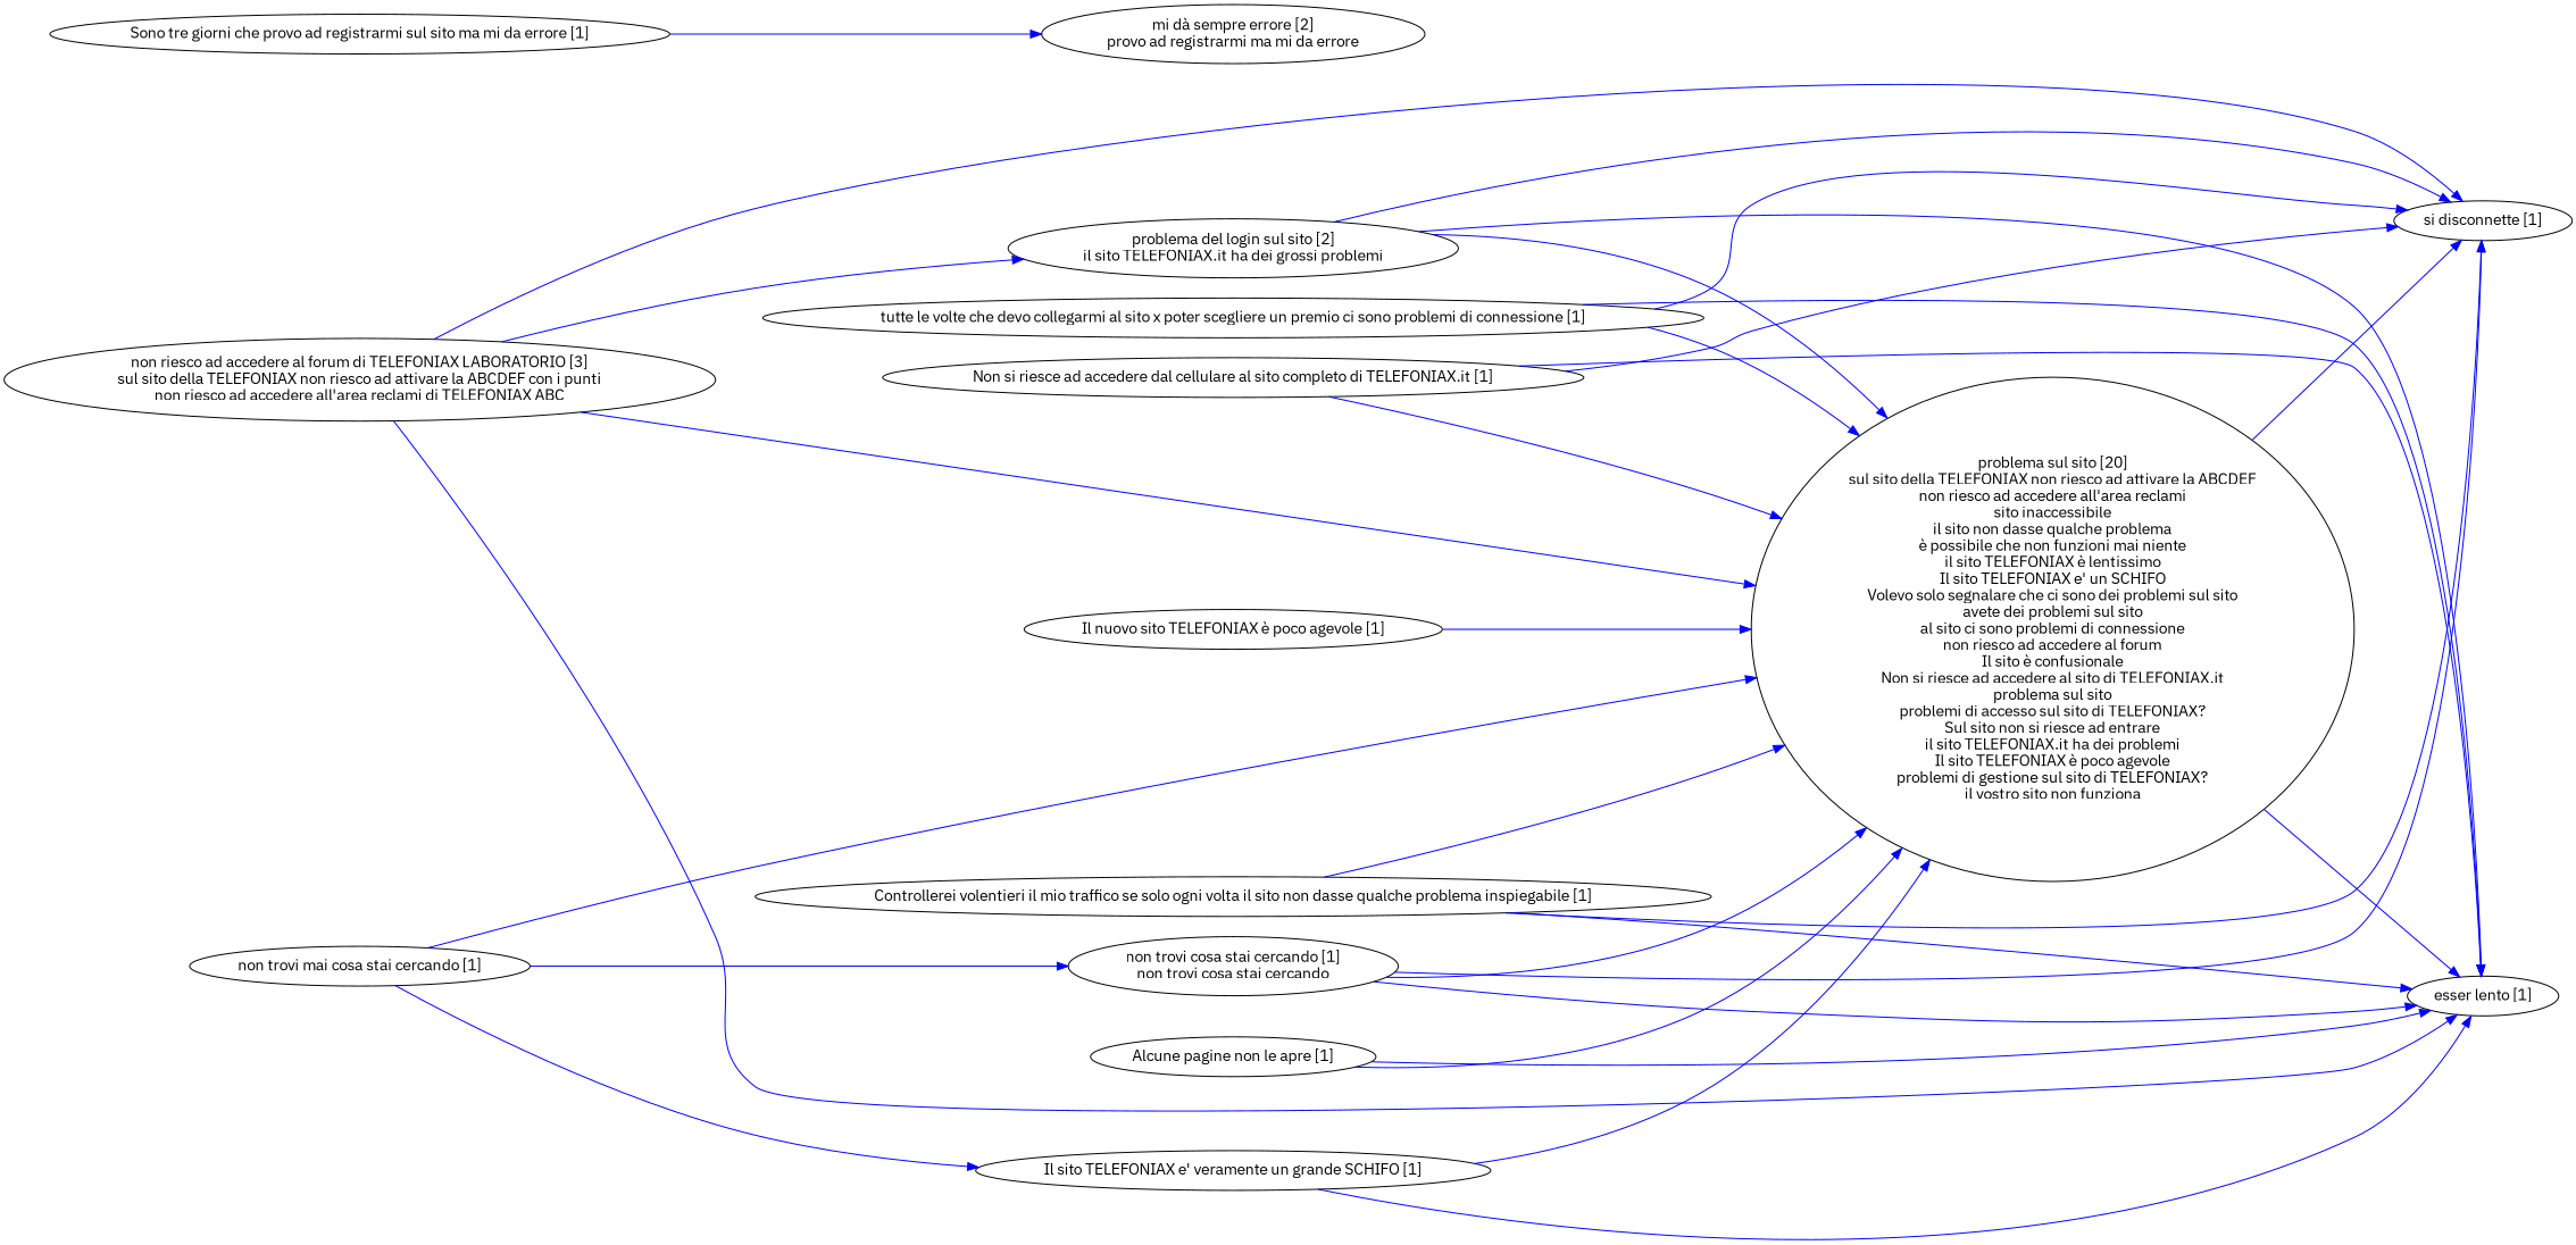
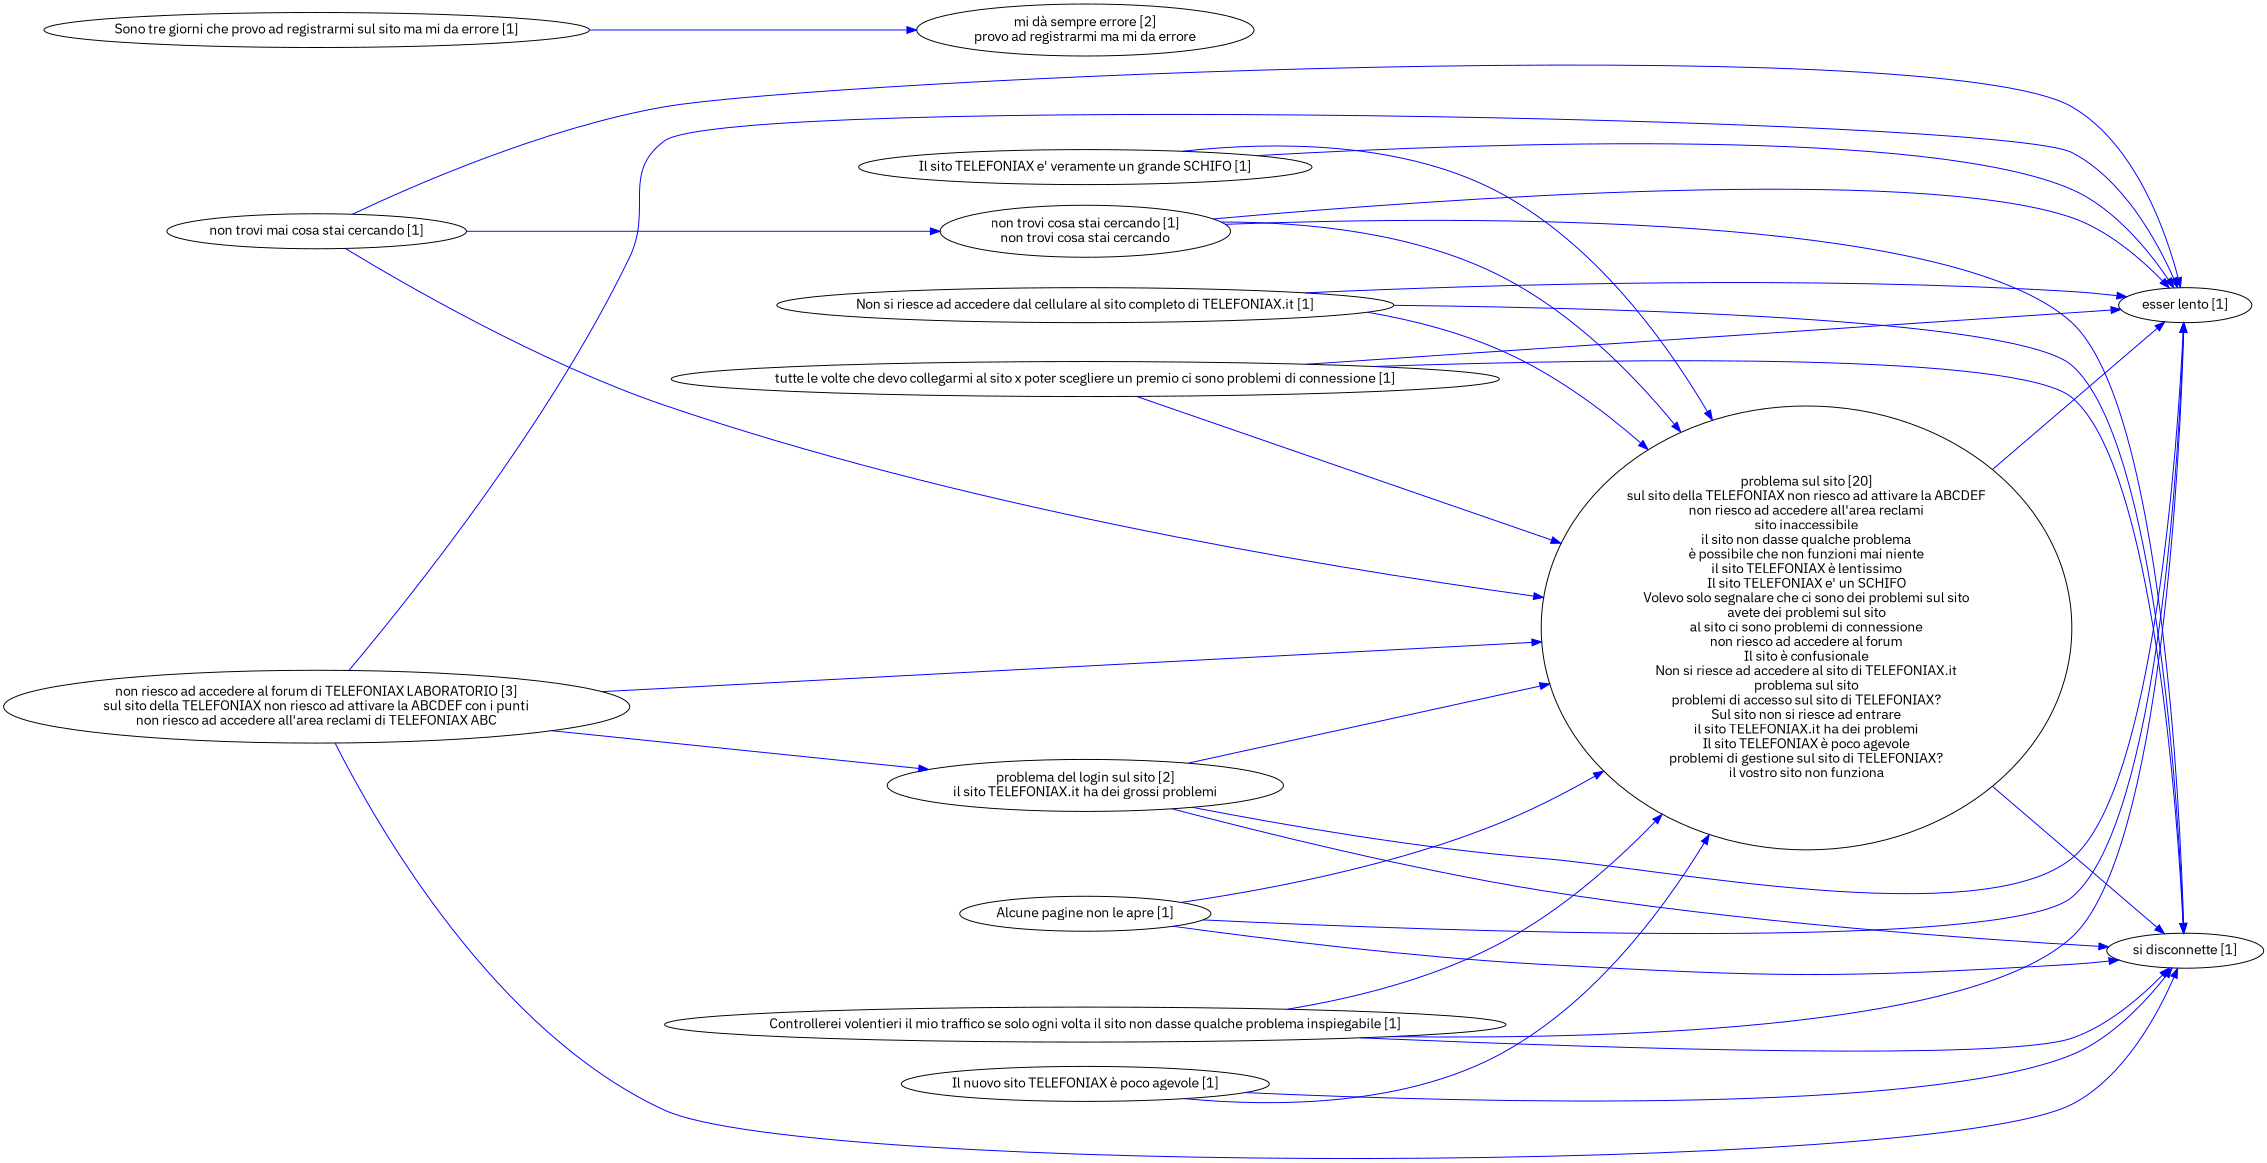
  digraph {
    fontname="IBM Plex Sans"
    rankdir=LR
    node [fontname="IBM Plex Sans"]
    edge [color=blue fontname="IBM Plex Sans"]
    "non riesco ad accedere al forum di TELEFONIAX LABORATORIO [3]\nsul sito della TELEFONIAX non riesco ad attivare la ABCDEF con i punti\nnon riesco ad accedere all'area reclami di TELEFONIAX ABC"
    "problema del login sul sito [2]\nil sito TELEFONIAX.it ha dei grossi problemi"
    "problema sul sito [20]\nsul sito della TELEFONIAX non riesco ad attivare la ABCDEF\nnon riesco ad accedere all'area reclami\nsito inaccessibile\nil sito non dasse qualche problema\nè possibile che non funzioni mai niente\nil sito TELEFONIAX è lentissimo\nIl sito TELEFONIAX e' un SCHIFO\nVolevo solo segnalare che ci sono dei problemi sul sito\navete dei problemi sul sito\nal sito ci sono problemi di connessione\nnon riesco ad accedere al forum\nIl sito è confusionale\nNon si riesce ad accedere al sito di TELEFONIAX.it\nproblema sul sito\nproblemi di accesso sul sito di TELEFONIAX?\nSul sito non si riesce ad entrare\nil sito TELEFONIAX.it ha dei problemi\nIl sito TELEFONIAX è poco agevole\nproblemi di gestione sul sito di TELEFONIAX?\nil vostro sito non funziona"
    "esser lento [1]"
    "si disconnette [1]"
    "Alcune pagine non le apre [1]"
    "Controllerei volentieri il mio traffico se solo ogni volta il sito non dasse qualche problema inspiegabile [1]"
    "Il nuovo sito TELEFONIAX è poco agevole [1]"
    "Il sito TELEFONIAX e' veramente un grande SCHIFO [1]"
    "Non si riesce ad accedere dal cellulare al sito completo di TELEFONIAX.it [1]"
    "Sono tre giorni che provo ad registrarmi sul sito ma mi da errore [1]"
    "mi dà sempre errore [2]\nprovo ad registrarmi ma mi da errore"
    "non trovi cosa stai cercando [1]\nnon trovi cosa stai cercando"
    "non trovi mai cosa stai cercando [1]"
    "tutte le volte che devo collegarmi al sito x poter scegliere un premio ci sono problemi di connessione [1]"
    "non riesco ad accedere al forum di TELEFONIAX LABORATORIO [3]\nsul sito della TELEFONIAX non riesco ad attivare la ABCDEF con i punti\nnon riesco ad accedere all'area reclami di TELEFONIAX ABC" -> "problema del login sul sito [2]\nil sito TELEFONIAX.it ha dei grossi problemi"
    "non riesco ad accedere al forum di TELEFONIAX LABORATORIO [3]\nsul sito della TELEFONIAX non riesco ad attivare la ABCDEF con i punti\nnon riesco ad accedere all'area reclami di TELEFONIAX ABC" -> "problema sul sito [20]\nsul sito della TELEFONIAX non riesco ad attivare la ABCDEF\nnon riesco ad accedere all'area reclami\nsito inaccessibile\nil sito non dasse qualche problema\nè possibile che non funzioni mai niente\nil sito TELEFONIAX è lentissimo\nIl sito TELEFONIAX e' un SCHIFO\nVolevo solo segnalare che ci sono dei problemi sul sito\navete dei problemi sul sito\nal sito ci sono problemi di connessione\nnon riesco ad accedere al forum\nIl sito è confusionale\nNon si riesce ad accedere al sito di TELEFONIAX.it\nproblema sul sito\nproblemi di accesso sul sito di TELEFONIAX?\nSul sito non si riesce ad entrare\nil sito TELEFONIAX.it ha dei problemi\nIl sito TELEFONIAX è poco agevole\nproblemi di gestione sul sito di TELEFONIAX?\nil vostro sito non funziona"
    "non riesco ad accedere al forum di TELEFONIAX LABORATORIO [3]\nsul sito della TELEFONIAX non riesco ad attivare la ABCDEF con i punti\nnon riesco ad accedere all'area reclami di TELEFONIAX ABC" -> "esser lento [1]"
    "non riesco ad accedere al forum di TELEFONIAX LABORATORIO [3]\nsul sito della TELEFONIAX non riesco ad attivare la ABCDEF con i punti\nnon riesco ad accedere all'area reclami di TELEFONIAX ABC" -> "si disconnette [1]"
    "problema del login sul sito [2]\nil sito TELEFONIAX.it ha dei grossi problemi" -> "problema sul sito [20]\nsul sito della TELEFONIAX non riesco ad attivare la ABCDEF\nnon riesco ad accedere all'area reclami\nsito inaccessibile\nil sito non dasse qualche problema\nè possibile che non funzioni mai niente\nil sito TELEFONIAX è lentissimo\nIl sito TELEFONIAX e' un SCHIFO\nVolevo solo segnalare che ci sono dei problemi sul sito\navete dei problemi sul sito\nal sito ci sono problemi di connessione\nnon riesco ad accedere al forum\nIl sito è confusionale\nNon si riesce ad accedere al sito di TELEFONIAX.it\nproblema sul sito\nproblemi di accesso sul sito di TELEFONIAX?\nSul sito non si riesce ad entrare\nil sito TELEFONIAX.it ha dei problemi\nIl sito TELEFONIAX è poco agevole\nproblemi di gestione sul sito di TELEFONIAX?\nil vostro sito non funziona"
    "problema del login sul sito [2]\nil sito TELEFONIAX.it ha dei grossi problemi" -> "esser lento [1]"
    "problema del login sul sito [2]\nil sito TELEFONIAX.it ha dei grossi problemi" -> "si disconnette [1]"
    "problema sul sito [20]\nsul sito della TELEFONIAX non riesco ad attivare la ABCDEF\nnon riesco ad accedere all'area reclami\nsito inaccessibile\nil sito non dasse qualche problema\nè possibile che non funzioni mai niente\nil sito TELEFONIAX è lentissimo\nIl sito TELEFONIAX e' un SCHIFO\nVolevo solo segnalare che ci sono dei problemi sul sito\navete dei problemi sul sito\nal sito ci sono problemi di connessione\nnon riesco ad accedere al forum\nIl sito è confusionale\nNon si riesce ad accedere al sito di TELEFONIAX.it\nproblema sul sito\nproblemi di accesso sul sito di TELEFONIAX?\nSul sito non si riesce ad entrare\nil sito TELEFONIAX.it ha dei problemi\nIl sito TELEFONIAX è poco agevole\nproblemi di gestione sul sito di TELEFONIAX?\nil vostro sito non funziona" -> "esser lento [1]"
    "problema sul sito [20]\nsul sito della TELEFONIAX non riesco ad attivare la ABCDEF\nnon riesco ad accedere all'area reclami\nsito inaccessibile\nil sito non dasse qualche problema\nè possibile che non funzioni mai niente\nil sito TELEFONIAX è lentissimo\nIl sito TELEFONIAX e' un SCHIFO\nVolevo solo segnalare che ci sono dei problemi sul sito\navete dei problemi sul sito\nal sito ci sono problemi di connessione\nnon riesco ad accedere al forum\nIl sito è confusionale\nNon si riesce ad accedere al sito di TELEFONIAX.it\nproblema sul sito\nproblemi di accesso sul sito di TELEFONIAX?\nSul sito non si riesce ad entrare\nil sito TELEFONIAX.it ha dei problemi\nIl sito TELEFONIAX è poco agevole\nproblemi di gestione sul sito di TELEFONIAX?\nil vostro sito non funziona" -> "si disconnette [1]"
    "Alcune pagine non le apre [1]" -> "problema sul sito [20]\nsul sito della TELEFONIAX non riesco ad attivare la ABCDEF\nnon riesco ad accedere all'area reclami\nsito inaccessibile\nil sito non dasse qualche problema\nè possibile che non funzioni mai niente\nil sito TELEFONIAX è lentissimo\nIl sito TELEFONIAX e' un SCHIFO\nVolevo solo segnalare che ci sono dei problemi sul sito\navete dei problemi sul sito\nal sito ci sono problemi di connessione\nnon riesco ad accedere al forum\nIl sito è confusionale\nNon si riesce ad accedere al sito di TELEFONIAX.it\nproblema sul sito\nproblemi di accesso sul sito di TELEFONIAX?\nSul sito non si riesce ad entrare\nil sito TELEFONIAX.it ha dei problemi\nIl sito TELEFONIAX è poco agevole\nproblemi di gestione sul sito di TELEFONIAX?\nil vostro sito non funziona"
    "Alcune pagine non le apre [1]" -> "esser lento [1]"
+   "Alcune pagine non le apre [1]" -> "si disconnette [1]"
    "Controllerei volentieri il mio traffico se solo ogni volta il sito non dasse qualche problema inspiegabile [1]" -> "problema sul sito [20]\nsul sito della TELEFONIAX non riesco ad attivare la ABCDEF\nnon riesco ad accedere all'area reclami\nsito inaccessibile\nil sito non dasse qualche problema\nè possibile che non funzioni mai niente\nil sito TELEFONIAX è lentissimo\nIl sito TELEFONIAX e' un SCHIFO\nVolevo solo segnalare che ci sono dei problemi sul sito\navete dei problemi sul sito\nal sito ci sono problemi di connessione\nnon riesco ad accedere al forum\nIl sito è confusionale\nNon si riesce ad accedere al sito di TELEFONIAX.it\nproblema sul sito\nproblemi di accesso sul sito di TELEFONIAX?\nSul sito non si riesce ad entrare\nil sito TELEFONIAX.it ha dei problemi\nIl sito TELEFONIAX è poco agevole\nproblemi di gestione sul sito di TELEFONIAX?\nil vostro sito non funziona"
    "Controllerei volentieri il mio traffico se solo ogni volta il sito non dasse qualche problema inspiegabile [1]" -> "esser lento [1]"
    "Controllerei volentieri il mio traffico se solo ogni volta il sito non dasse qualche problema inspiegabile [1]" -> "si disconnette [1]"
    "Il nuovo sito TELEFONIAX è poco agevole [1]" -> "problema sul sito [20]\nsul sito della TELEFONIAX non riesco ad attivare la ABCDEF\nnon riesco ad accedere all'area reclami\nsito inaccessibile\nil sito non dasse qualche problema\nè possibile che non funzioni mai niente\nil sito TELEFONIAX è lentissimo\nIl sito TELEFONIAX e' un SCHIFO\nVolevo solo segnalare che ci sono dei problemi sul sito\navete dei problemi sul sito\nal sito ci sono problemi di connessione\nnon riesco ad accedere al forum\nIl sito è confusionale\nNon si riesce ad accedere al sito di TELEFONIAX.it\nproblema sul sito\nproblemi di accesso sul sito di TELEFONIAX?\nSul sito non si riesce ad entrare\nil sito TELEFONIAX.it ha dei problemi\nIl sito TELEFONIAX è poco agevole\nproblemi di gestione sul sito di TELEFONIAX?\nil vostro sito non funziona"
+   "Il nuovo sito TELEFONIAX è poco agevole [1]" -> "si disconnette [1]"
    "Il sito TELEFONIAX e' veramente un grande SCHIFO [1]" -> "problema sul sito [20]\nsul sito della TELEFONIAX non riesco ad attivare la ABCDEF\nnon riesco ad accedere all'area reclami\nsito inaccessibile\nil sito non dasse qualche problema\nè possibile che non funzioni mai niente\nil sito TELEFONIAX è lentissimo\nIl sito TELEFONIAX e' un SCHIFO\nVolevo solo segnalare che ci sono dei problemi sul sito\navete dei problemi sul sito\nal sito ci sono problemi di connessione\nnon riesco ad accedere al forum\nIl sito è confusionale\nNon si riesce ad accedere al sito di TELEFONIAX.it\nproblema sul sito\nproblemi di accesso sul sito di TELEFONIAX?\nSul sito non si riesce ad entrare\nil sito TELEFONIAX.it ha dei problemi\nIl sito TELEFONIAX è poco agevole\nproblemi di gestione sul sito di TELEFONIAX?\nil vostro sito non funziona"
    "Il sito TELEFONIAX e' veramente un grande SCHIFO [1]" -> "esser lento [1]"
    "Non si riesce ad accedere dal cellulare al sito completo di TELEFONIAX.it [1]" -> "problema sul sito [20]\nsul sito della TELEFONIAX non riesco ad attivare la ABCDEF\nnon riesco ad accedere all'area reclami\nsito inaccessibile\nil sito non dasse qualche problema\nè possibile che non funzioni mai niente\nil sito TELEFONIAX è lentissimo\nIl sito TELEFONIAX e' un SCHIFO\nVolevo solo segnalare che ci sono dei problemi sul sito\navete dei problemi sul sito\nal sito ci sono problemi di connessione\nnon riesco ad accedere al forum\nIl sito è confusionale\nNon si riesce ad accedere al sito di TELEFONIAX.it\nproblema sul sito\nproblemi di accesso sul sito di TELEFONIAX?\nSul sito non si riesce ad entrare\nil sito TELEFONIAX.it ha dei problemi\nIl sito TELEFONIAX è poco agevole\nproblemi di gestione sul sito di TELEFONIAX?\nil vostro sito non funziona"
    "Non si riesce ad accedere dal cellulare al sito completo di TELEFONIAX.it [1]" -> "esser lento [1]"
    "Non si riesce ad accedere dal cellulare al sito completo di TELEFONIAX.it [1]" -> "si disconnette [1]"
    "Sono tre giorni che provo ad registrarmi sul sito ma mi da errore [1]" -> "mi dà sempre errore [2]\nprovo ad registrarmi ma mi da errore"
    "non trovi cosa stai cercando [1]\nnon trovi cosa stai cercando" -> "problema sul sito [20]\nsul sito della TELEFONIAX non riesco ad attivare la ABCDEF\nnon riesco ad accedere all'area reclami\nsito inaccessibile\nil sito non dasse qualche problema\nè possibile che non funzioni mai niente\nil sito TELEFONIAX è lentissimo\nIl sito TELEFONIAX e' un SCHIFO\nVolevo solo segnalare che ci sono dei problemi sul sito\navete dei problemi sul sito\nal sito ci sono problemi di connessione\nnon riesco ad accedere al forum\nIl sito è confusionale\nNon si riesce ad accedere al sito di TELEFONIAX.it\nproblema sul sito\nproblemi di accesso sul sito di TELEFONIAX?\nSul sito non si riesce ad entrare\nil sito TELEFONIAX.it ha dei problemi\nIl sito TELEFONIAX è poco agevole\nproblemi di gestione sul sito di TELEFONIAX?\nil vostro sito non funziona"
    "non trovi cosa stai cercando [1]\nnon trovi cosa stai cercando" -> "esser lento [1]"
    "non trovi cosa stai cercando [1]\nnon trovi cosa stai cercando" -> "si disconnette [1]"
    "non trovi mai cosa stai cercando [1]" -> "problema sul sito [20]\nsul sito della TELEFONIAX non riesco ad attivare la ABCDEF\nnon riesco ad accedere all'area reclami\nsito inaccessibile\nil sito non dasse qualche problema\nè possibile che non funzioni mai niente\nil sito TELEFONIAX è lentissimo\nIl sito TELEFONIAX e' un SCHIFO\nVolevo solo segnalare che ci sono dei problemi sul sito\navete dei problemi sul sito\nal sito ci sono problemi di connessione\nnon riesco ad accedere al forum\nIl sito è confusionale\nNon si riesce ad accedere al sito di TELEFONIAX.it\nproblema sul sito\nproblemi di accesso sul sito di TELEFONIAX?\nSul sito non si riesce ad entrare\nil sito TELEFONIAX.it ha dei problemi\nIl sito TELEFONIAX è poco agevole\nproblemi di gestione sul sito di TELEFONIAX?\nil vostro sito non funziona"
-   "non trovi mai cosa stai cercando [1]" -> "Il sito TELEFONIAX e' veramente un grande SCHIFO [1]"
+   "non trovi mai cosa stai cercando [1]" -> "esser lento [1]"
    "non trovi mai cosa stai cercando [1]" -> "non trovi cosa stai cercando [1]\nnon trovi cosa stai cercando"
    "tutte le volte che devo collegarmi al sito x poter scegliere un premio ci sono problemi di connessione [1]" -> "problema sul sito [20]\nsul sito della TELEFONIAX non riesco ad attivare la ABCDEF\nnon riesco ad accedere all'area reclami\nsito inaccessibile\nil sito non dasse qualche problema\nè possibile che non funzioni mai niente\nil sito TELEFONIAX è lentissimo\nIl sito TELEFONIAX e' un SCHIFO\nVolevo solo segnalare che ci sono dei problemi sul sito\navete dei problemi sul sito\nal sito ci sono problemi di connessione\nnon riesco ad accedere al forum\nIl sito è confusionale\nNon si riesce ad accedere al sito di TELEFONIAX.it\nproblema sul sito\nproblemi di accesso sul sito di TELEFONIAX?\nSul sito non si riesce ad entrare\nil sito TELEFONIAX.it ha dei problemi\nIl sito TELEFONIAX è poco agevole\nproblemi di gestione sul sito di TELEFONIAX?\nil vostro sito non funziona"
    "tutte le volte che devo collegarmi al sito x poter scegliere un premio ci sono problemi di connessione [1]" -> "esser lento [1]"
    "tutte le volte che devo collegarmi al sito x poter scegliere un premio ci sono problemi di connessione [1]" -> "si disconnette [1]"
  }
